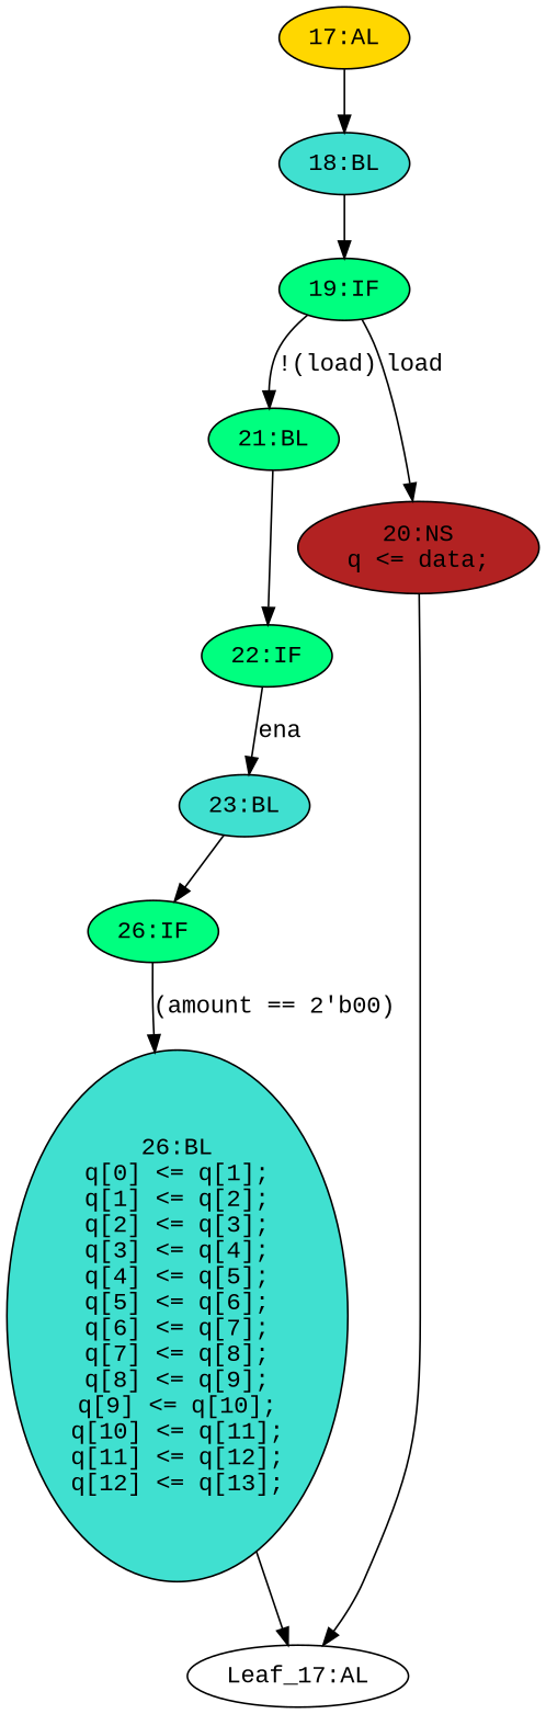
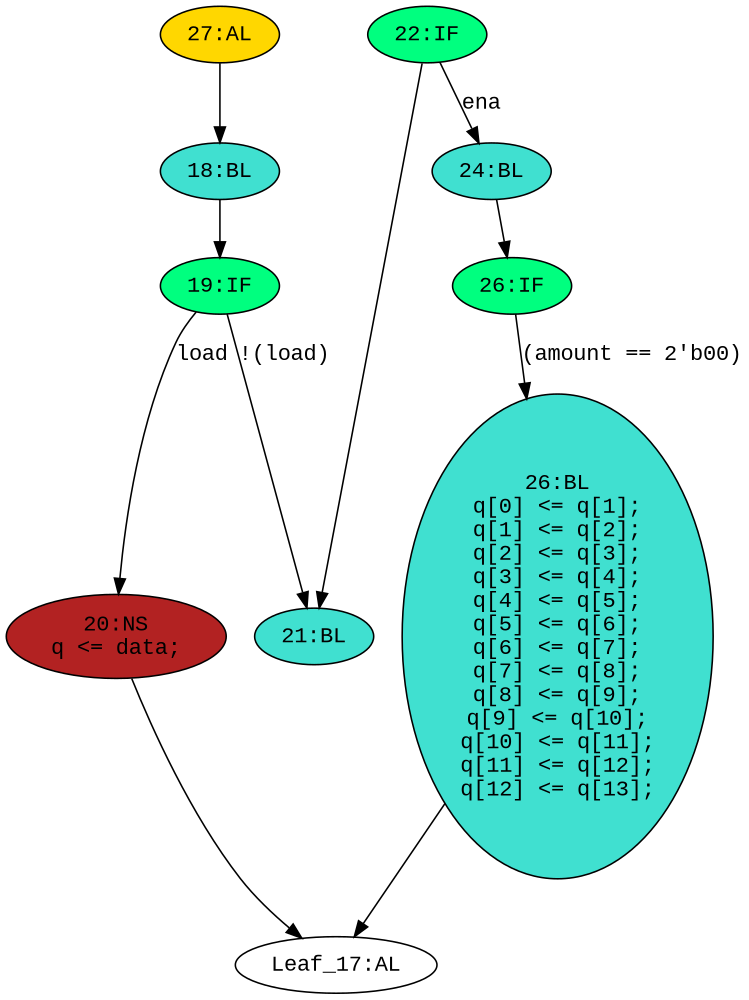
  strict digraph {
    fontname="Liberation Mono"
    node [fillcolor=turquoise fontname="Liberation Mono" statements="[]" style=filled typ=Block]
    edge [cond="[]" fontname="Liberation Mono" lineno=None]
-   n1 [ast="<pyverilog.vparser.ast.Always object at 0x7fa3304c5210>" clk_sens=True fillcolor=gold label="17:AL" sens="['clk']" typ=Always use_var="['load', 'ena', 'amount', 'data', 'q']"]
+   n1 [ast="<pyverilog.vparser.ast.Always object at 0x7fa3304c5210>" clk_sens=True fillcolor=gold label="27:AL" sens="['clk']" typ=Always use_var="['load', 'ena', 'amount', 'data', 'q']"]
    n2 [ast="<pyverilog.vparser.ast.Block object at 0x7fa3304c53d0>" label="18:BL"]
    n3 [ast="<pyverilog.vparser.ast.IfStatement object at 0x7fa3304c5410>" fillcolor=springgreen label="19:IF" typ=IfStatement]
-   n4 [ast="<pyverilog.vparser.ast.Block object at 0x7fa3304c5490>" fillcolor=springgreen label="21:BL"]
+   n4 [ast="<pyverilog.vparser.ast.Block object at 0x7fa3304c5490>" label="21:BL"]
    n5 [ast="<pyverilog.vparser.ast.NonblockingSubstitution object at 0x7fa3304f64d0>" fillcolor=firebrick label="20:NS\nq <= data;" statements="[<pyverilog.vparser.ast.NonblockingSubstitution object at 0x7fa3304f64d0>]" typ=NonblockingSubstitution]
    n6 [ast="<pyverilog.vparser.ast.IfStatement object at 0x7fa3304c54d0>" fillcolor=springgreen label="22:IF" typ=IfStatement]
-   n7 [ast="<pyverilog.vparser.ast.Block object at 0x7fa3304c5550>" label="23:BL"]
+   n7 [ast="<pyverilog.vparser.ast.Block object at 0x7fa3304c5550>" label="24:BL"]
    n8 [ast="<pyverilog.vparser.ast.IfStatement object at 0x7fa3304c5590>" fillcolor=springgreen label="26:IF" typ=IfStatement]
    n9 [ast="<pyverilog.vparser.ast.Block object at 0x7fa3304c55d0>" label="26:BL\nq[0] <= q[1];\nq[1] <= q[2];\nq[2] <= q[3];\nq[3] <= q[4];\nq[4] <= q[5];\nq[5] <= q[6];\nq[6] <= q[7];\nq[7] <= q[8];\nq[8] <= q[9];\nq[9] <= q[10];\nq[10] <= q[11];\nq[11] <= q[12];\nq[12] <= q[13];" statements="[<pyverilog.vparser.ast.NonblockingSubstitution object at 0x7fa3304c5610>, <pyverilog.vparser.ast.NonblockingSubstitution object at 0x7fa3304c5890>, <pyverilog.vparser.ast.NonblockingSubstitution object at 0x7fa3304c5ad0>, <pyverilog.vparser.ast.NonblockingSubstitution object at 0x7fa3304c5d10>, <pyverilog.vparser.ast.NonblockingSubstitution object at 0x7fa3304c5f50>, <pyverilog.vparser.ast.NonblockingSubstitution object at 0x7fa3304c41d0>, <pyverilog.vparser.ast.NonblockingSubstitution object at 0x7fa3304c4410>, <pyverilog.vparser.ast.NonblockingSubstitution object at 0x7fa3304c4650>, <pyverilog.vparser.ast.NonblockingSubstitution object at 0x7fa3304c4890>, <pyverilog.vparser.ast.NonblockingSubstitution object at 0x7fa3304c4ad0>, <pyverilog.vparser.ast.NonblockingSubstitution object at 0x7fa3304c4d10>, <pyverilog.vparser.ast.NonblockingSubstitution object at 0x7fa3304c4f50>, <pyverilog.vparser.ast.NonblockingSubstitution object at 0x7fa3304f61d0>]"]
    n10 [def_var="['q']" label="Leaf_17:AL" fillcolor="" statements="" style="" typ=""]
    n1 -> n2
    n2 -> n3
    n3 -> n4 [cond="['load']" label="!(load)" lineno=19]
    n3 -> n5 [cond="['load']" label=load lineno=19]
-   n4 -> n6
+   n6 -> n4
    n5 -> n10
    n6 -> n7 [cond="['ena']" label=ena lineno=22]
    n7 -> n8
    n8 -> n9 [cond="['amount']" label="(amount == 2'b00)" lineno=25]
    n9 -> n10
  }
